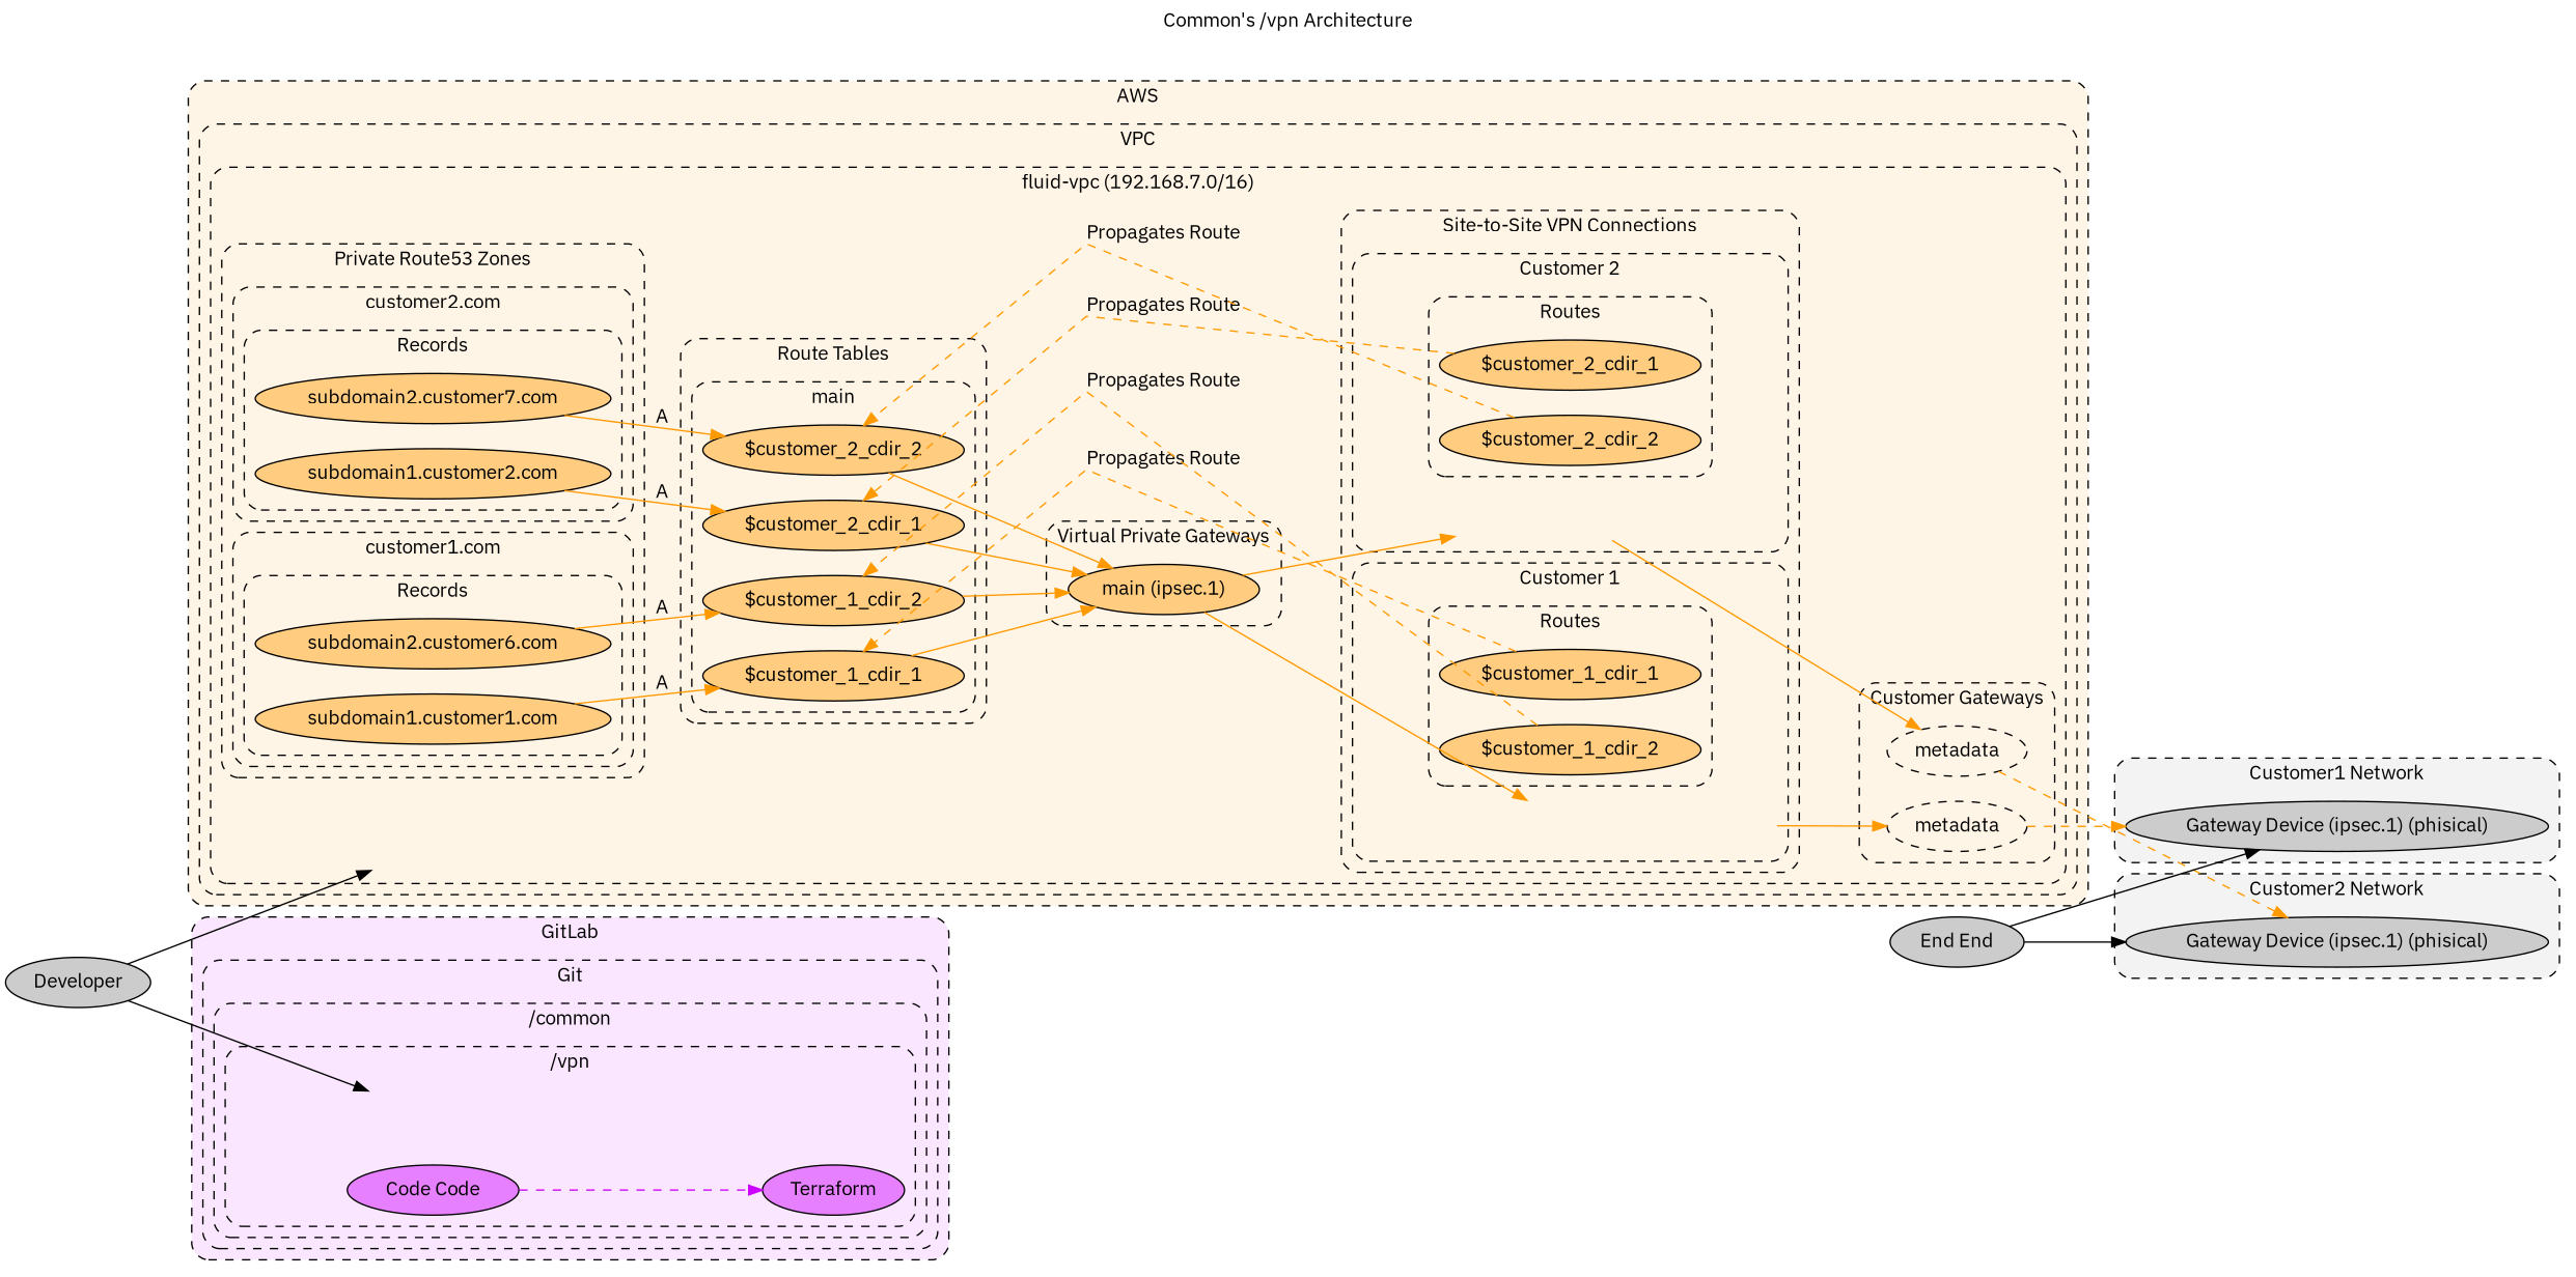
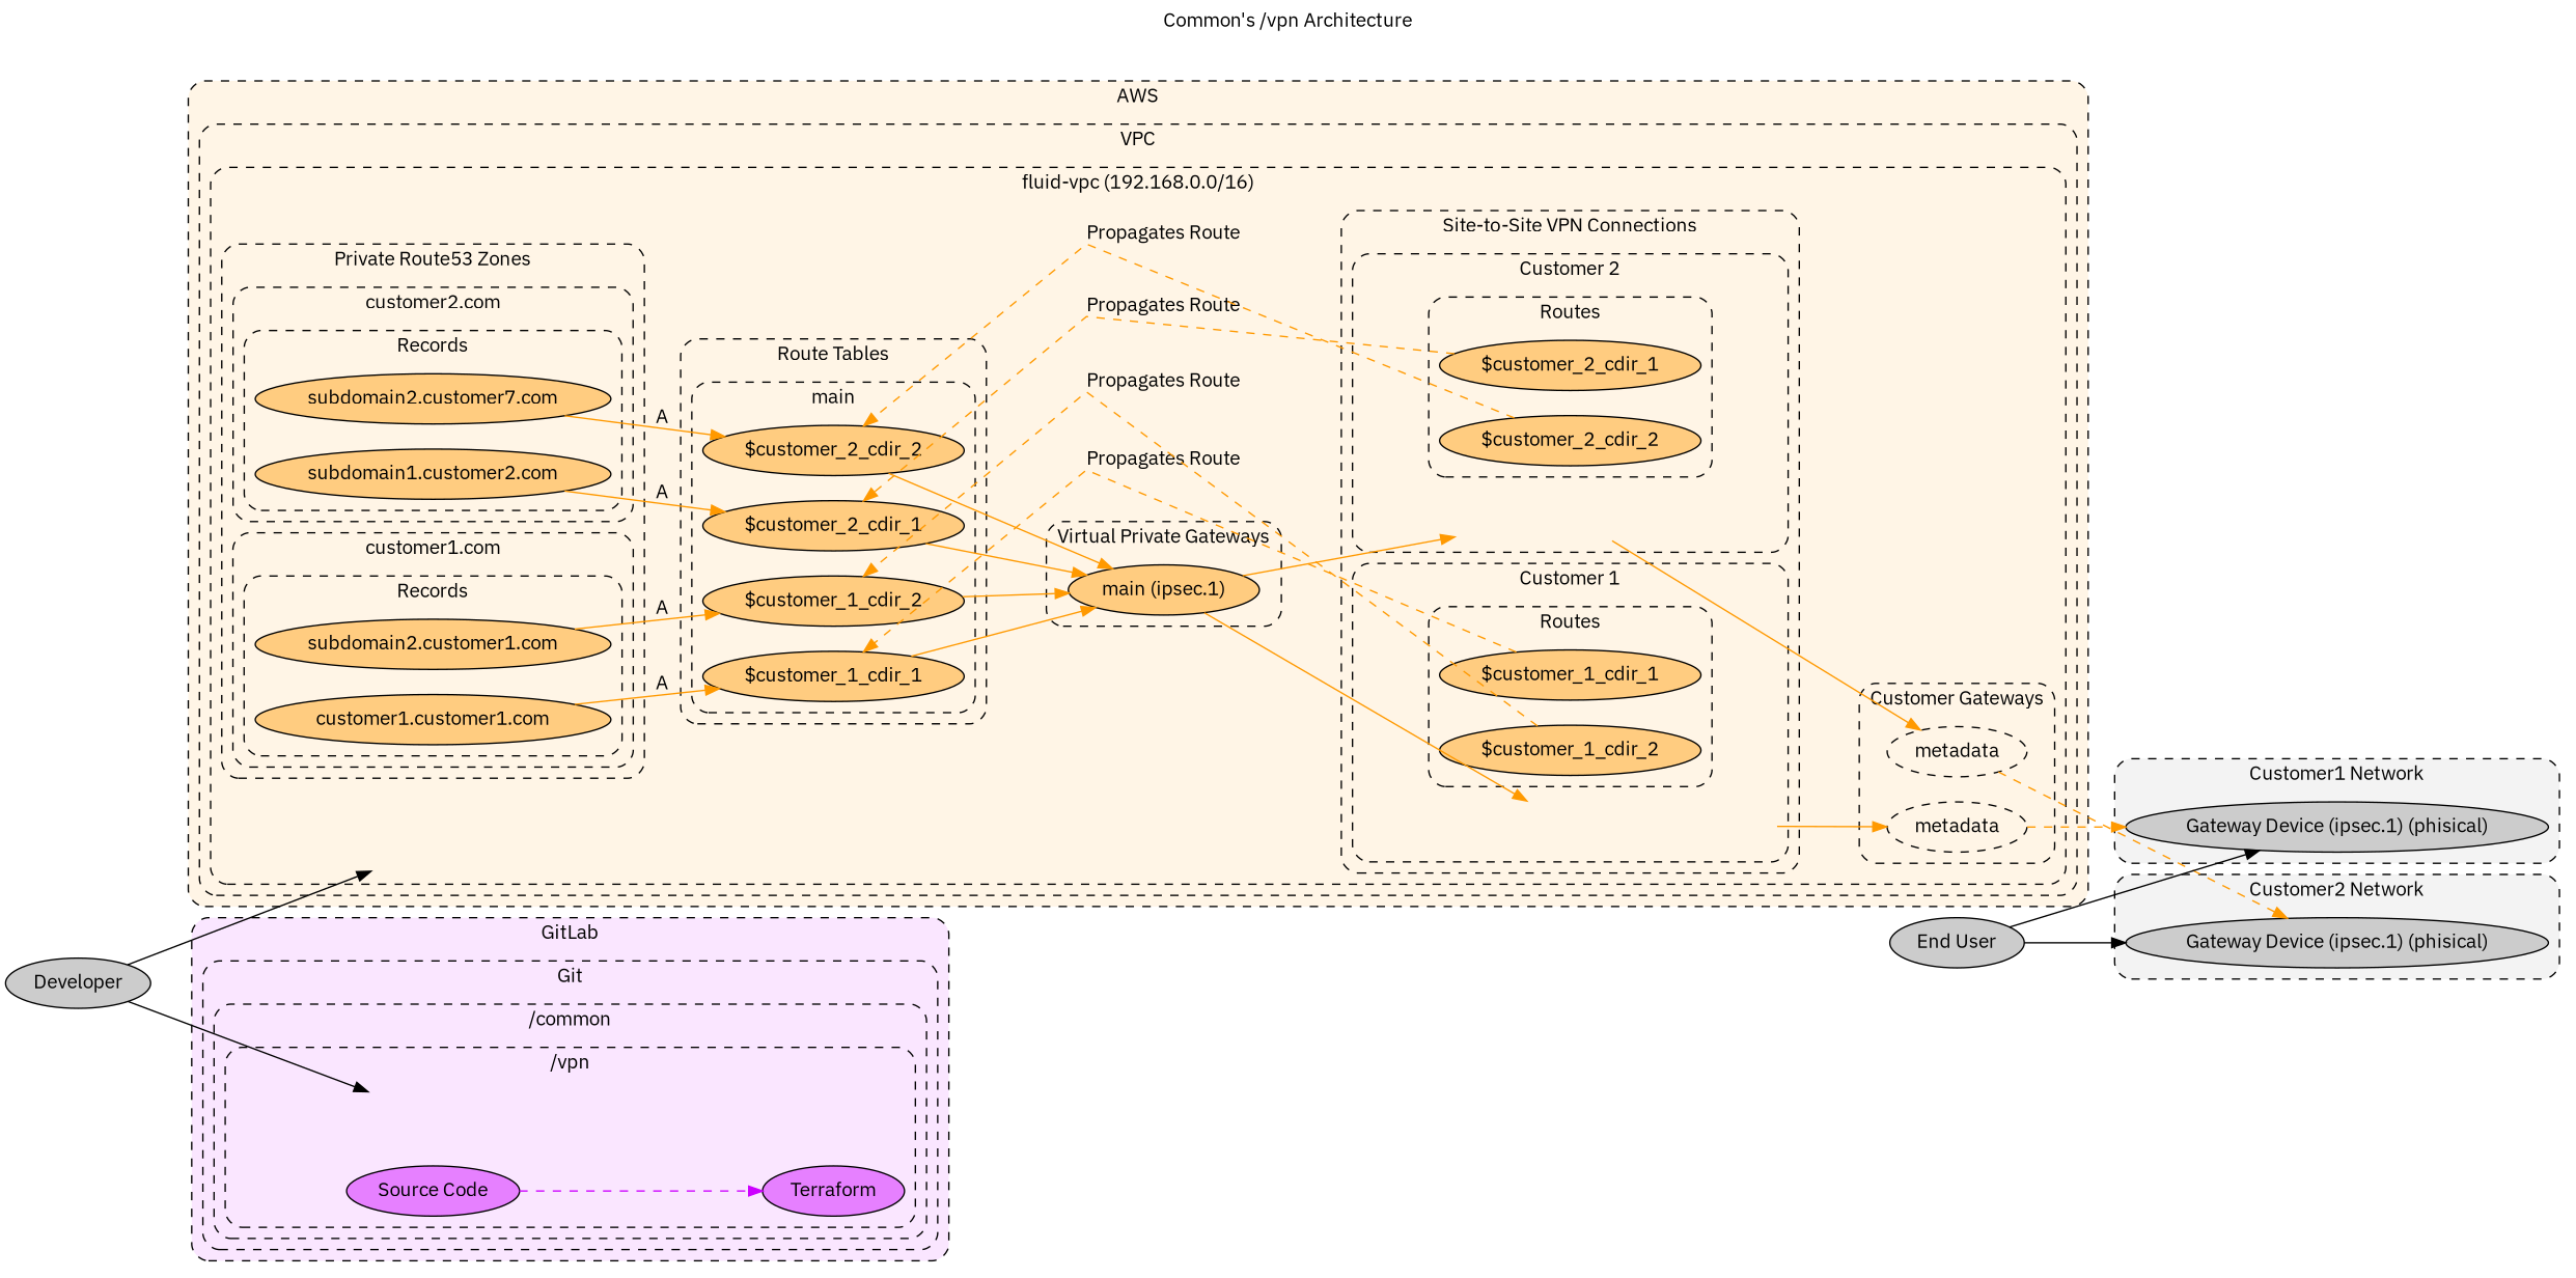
  digraph {
    compound=true
    fontname="IBM Plex Sans"
    label="Common's /vpn Architecture"
    labelloc=t
    rankdir=LR
    scale=scalexy
    splines=line
    style="dashed,rounded"
    node [fillcolor="0.1 0.5 1.0" fontname="IBM Plex Sans" style=filled]
    edge [color="0.1 1.0 1.0" fontname="IBM Plex Sans"]
-   n1 [label="subdomain1.customer1.com"]
-   n2 [label="subdomain2.customer6.com"]
+   n1 [label="customer1.customer1.com"]
+   n2 [label="subdomain2.customer1.com"]
    n3 [label="subdomain1.customer2.com"]
    n4 [label="subdomain2.customer7.com"]
    n5 [label=metadata style=dashed]
    n6 [label=metadata style=dashed]
    n7 [label="$customer_1_cdir_1"]
    n8 [label="$customer_1_cdir_2"]
    n9 [label="$customer_2_cdir_1"]
    n10 [label="$customer_2_cdir_2"]
    n11 [label="$customer_1_cdir_1"]
    n12 [label="$customer_1_cdir_2"]
    cluster_aws_vpc_fluid_vpc_vpnc1 [style=invis]
    n14 [label="$customer_2_cdir_1"]
    n15 [label="$customer_2_cdir_2"]
    cluster_aws_vpc_fluid_vpc_vpnc2 [style=invis]
    n17 [label="main (ipsec.1)"]
    cluster_aws_vpc_fluid_vpc [style=invis]
    n19 [fillcolor="0.0 0.0 0.8" label="Gateway Device (ipsec.1) (phisical)"]
    n20 [fillcolor="0.0 0.0 0.8" label="Gateway Device (ipsec.1) (phisical)"]
    cluster_gitlab_git_common_vpn [fillcolor="0.8 0.5 1.0" style=invis]
-   n22 [fillcolor="0.8 0.5 1.0" label="Code Code"]
+   n22 [fillcolor="0.8 0.5 1.0" label="Source Code"]
    n23 [fillcolor="0.8 0.5 1.0" label=Terraform]
    n24 [fillcolor="0.0 0.0 0.8" label=Developer]
-   n25 [fillcolor="0.0 0.0 0.8" label="End End"]
+   n25 [fillcolor="0.0 0.0 0.8" label="End User"]
    subgraph cluster_1 {
      bgcolor="0.1 0.1 1.0"
      label=AWS
      subgraph cluster_2 {
        bgcolor="0.1 0.1 1.0"
        label=VPC
        subgraph cluster_3 {
          bgcolor="0.1 0.1 1.0"
-         label="fluid-vpc (192.168.7.0/16)"
+         label="fluid-vpc (192.168.0.0/16)"
          cluster_aws_vpc_fluid_vpc
          subgraph cluster_4 {
            bgcolor="0.1 0.1 1.0"
            label="Private Route53 Zones"
            subgraph cluster_5 {
              bgcolor="0.1 0.1 1.0"
              label="customer1.com"
              subgraph cluster_6 {
                bgcolor="0.1 0.1 1.0"
                label=Records
                n1
                n2
              }
            }
            subgraph cluster_7 {
              bgcolor="0.1 0.1 1.0"
              label="customer2.com"
              subgraph cluster_8 {
                bgcolor="0.1 0.1 1.0"
                label=Records
                n3
                n4
              }
            }
          }
          subgraph cluster_9 {
            bgcolor="0.1 0.1 1.0"
            label="Customer Gateways"
            n5
            n6
          }
          subgraph cluster_10 {
            bgcolor="0.1 0.1 1.0"
            label="Route Tables"
            subgraph cluster_11 {
              bgcolor="0.1 0.1 1.0"
              label=main
              n7
              n8
              n9
              n10
            }
          }
          subgraph cluster_12 {
            bgcolor="0.1 0.1 1.0"
            label="Site-to-Site VPN Connections"
            subgraph cluster_13 {
              bgcolor="0.1 0.1 1.0"
              label="Customer 1"
              cluster_aws_vpc_fluid_vpc_vpnc1
              subgraph cluster_14 {
                bgcolor="0.1 0.1 1.0"
                label=Routes
                n11
                n12
              }
            }
            subgraph cluster_15 {
              bgcolor="0.1 0.1 1.0"
              label="Customer 2"
              cluster_aws_vpc_fluid_vpc_vpnc2
              subgraph cluster_16 {
                bgcolor="0.1 0.1 1.0"
                label=Routes
                n14
                n15
              }
            }
          }
          subgraph cluster_17 {
            bgcolor="0.1 0.1 1.0"
            label="Virtual Private Gateways"
            n17
          }
        }
      }
    }
    subgraph cluster_18 {
      bgcolor="0.0 0.0 0.95"
      label="Customer1 Network"
      n19
    }
    subgraph cluster_19 {
      bgcolor="0.0 0.0 0.95"
      label="Customer2 Network"
      n20
    }
    subgraph cluster_20 {
      bgcolor="0.8 0.1 1.0"
      label=GitLab
      subgraph cluster_21 {
        bgcolor="0.8 0.1 1.0"
        label=Git
        subgraph cluster_22 {
          bgcolor="0.8 0.1 1.0"
          label="/common"
          subgraph cluster_23 {
            bgcolor="0.8 0.1 1.0"
            label="/vpn"
            cluster_gitlab_git_common_vpn
            n22
            n23
          }
        }
      }
    }
    n1 -> n7 [label=A]
    n2 -> n8 [label=A]
    n3 -> n9 [label=A]
    n4 -> n10 [label=A]
    n5 -> n19 [style=dashed]
    n6 -> n20 [style=dashed]
    n7 -> n17
    n8 -> n17
    n9 -> n17
    n10 -> n17
    n11 -> n7 [constraint=false label="Propagates Route" style=dashed]
    n12 -> n8 [constraint=false label="Propagates Route" style=dashed]
    cluster_aws_vpc_fluid_vpc_vpnc1 -> n5
    n14 -> n9 [constraint=false label="Propagates Route" style=dashed]
    n15 -> n10 [constraint=false label="Propagates Route" style=dashed]
    cluster_aws_vpc_fluid_vpc_vpnc2 -> n6
    n17 -> cluster_aws_vpc_fluid_vpc_vpnc1
    n17 -> cluster_aws_vpc_fluid_vpc_vpnc2
    n22 -> n23 [color="0.8 1.0 1.0" style=dashed]
    n24 -> cluster_aws_vpc_fluid_vpc [color="0.0 0.0 0.0"]
    n24 -> cluster_gitlab_git_common_vpn [color="0.0 0.0 0.0"]
    n25 -> n19 [color="0.0 0.0 0.0"]
    n25 -> n20 [color="0.0 0.0 0.0"]
  }
